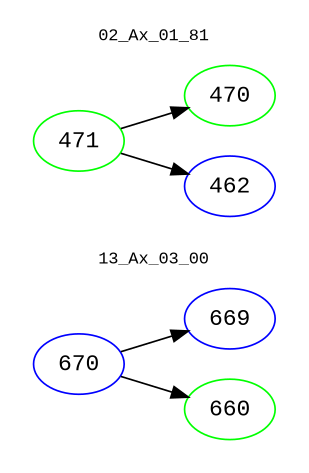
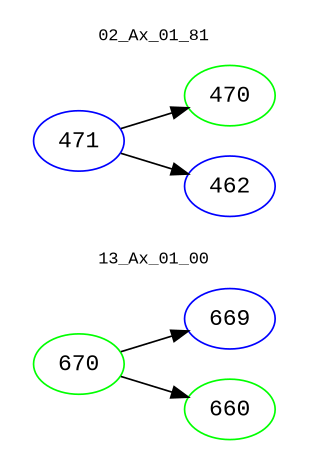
  digraph {
    fontname="Liberation Mono"
    rankdir=LR
    node [color=blue fontname="Liberation Mono"]
    edge [color=black fontname="Liberation Mono"]
-   n1 [label=670]
+   n1 [color=green label=670]
    n2 [color=green label=660]
    n3 [label=669]
-   n4 [color=green label=471]
+   n4 [label=471]
    n5 [label=462]
    n6 [color=green label=470]
    subgraph cluster_1 {
      color=white
      fontsize=10
-     label="13_Ax_03_00"
+     label="13_Ax_01_00"
      n1
      n2
      n3
    }
    subgraph cluster_2 {
      color=white
      fontsize=10
      label="02_Ax_01_81"
      n4
      n5
      n6
    }
    n1 -> n2
    n1 -> n3
    n4 -> n5
    n4 -> n6
  }
